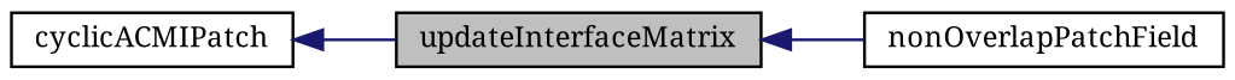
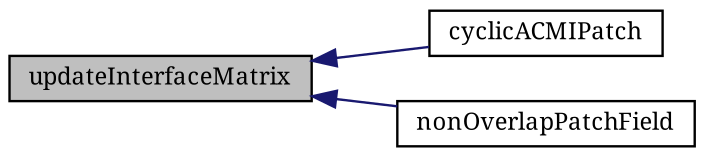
  digraph {
    fontname="Noto Serif"
    rankdir=LR
    node [color=black fontname="Noto Serif" fontsize=10 shape=record]
    edge [color=midnightblue dir=back fontname="Noto Serif" fontsize=10 labelfontname=FreeSans labelfontsize=10 style=solid]
    n1 [fillcolor=grey75 fontcolor=black height=0.2 label=updateInterfaceMatrix style=filled width=0.4]
    n2 [height=0.2 label=cyclicACMIPatch width=0.4]
    n3 [height=0.2 label=nonOverlapPatchField width=0.4]
-   n2 -> n1
+   n1 -> n2
    n1 -> n3
  }
